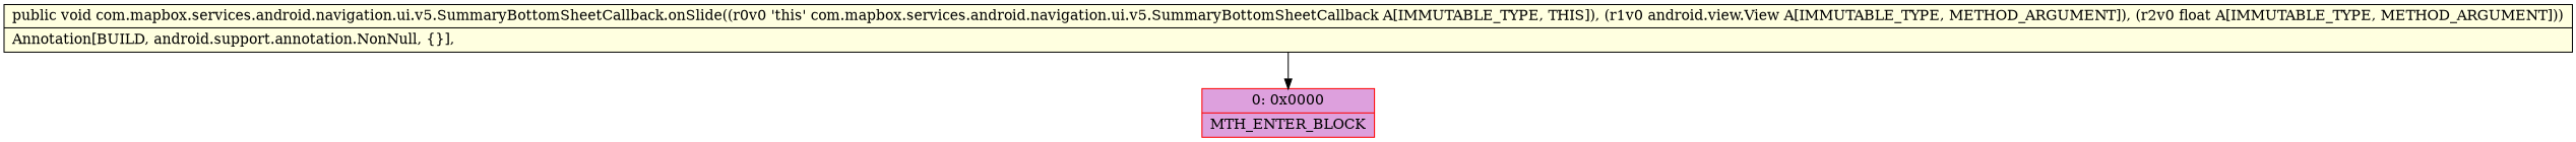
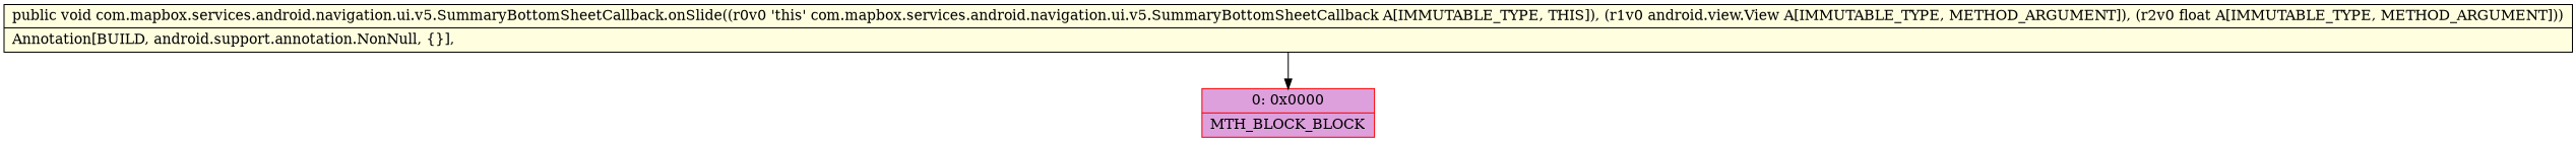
  digraph {
    fontname="DejaVu Serif"
    node [shape=record style=filled fontname="DejaVu Serif"]
-   n1 [color=red label="{0\:\ 0x0000|MTH_ENTER_BLOCK\l}" fillcolor=plum]
+   n1 [color=red label="{0\:\ 0x0000|MTH_BLOCK_BLOCK\l}" fillcolor=plum]
    n2 [label="{public void com.mapbox.services.android.navigation.ui.v5.SummaryBottomSheetCallback.onSlide((r0v0 'this' com.mapbox.services.android.navigation.ui.v5.SummaryBottomSheetCallback A[IMMUTABLE_TYPE, THIS]), (r1v0 android.view.View A[IMMUTABLE_TYPE, METHOD_ARGUMENT]), (r2v0 float A[IMMUTABLE_TYPE, METHOD_ARGUMENT]))  | Annotation[BUILD, android.support.annotation.NonNull, \{\}], \l}" fillcolor=lightyellow]
    subgraph cluster_1 {
      label="R(0)"
    }
    n2 -> n1 [style=solid fontname="DejaVu Serif"]
  }
